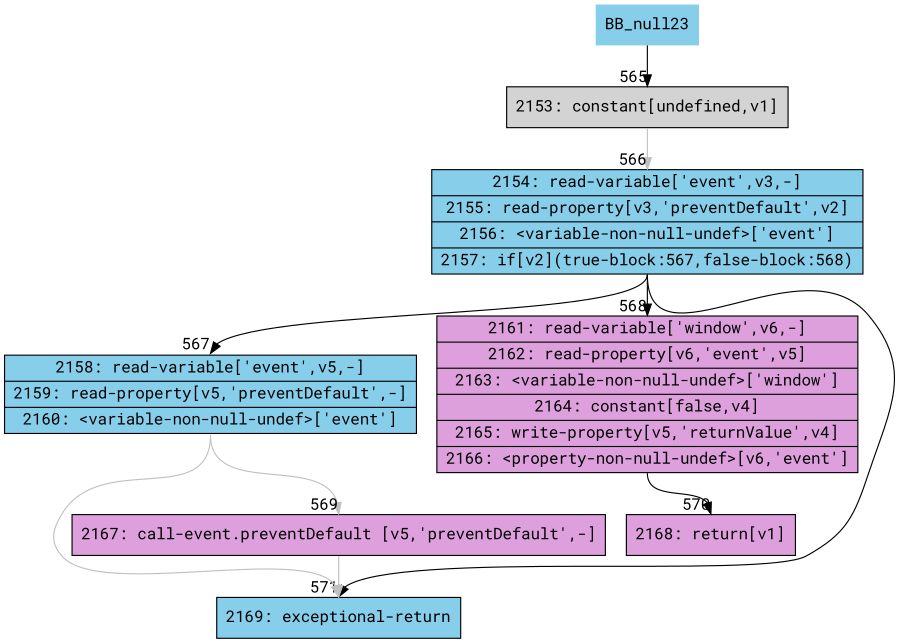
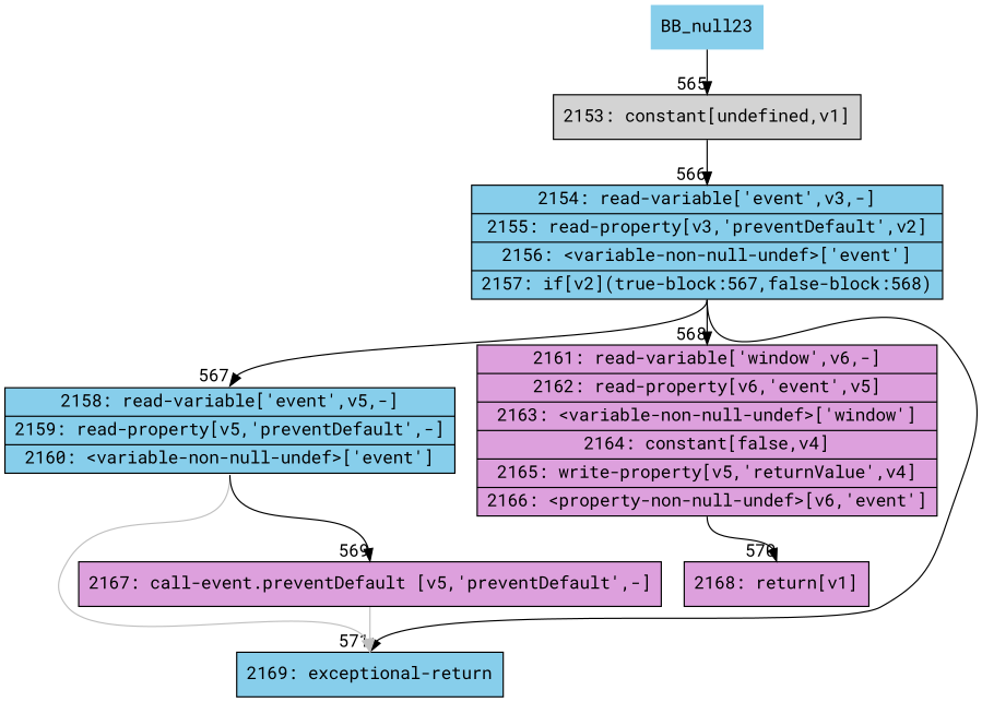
  digraph {
    fontname="Roboto Mono"
    rankdir=TD
    node [fillcolor=skyblue fontname="Roboto Mono" shape=record style=filled]
    edge [fontname="Roboto Mono" headport=n tailport=s]
    n1 [label=BB_null23 shape=none]
    n2 [fillcolor=lightgrey label="{2153: constant[undefined,v1]}"]
    n3 [label="{2154: read-variable['event',v3,-]|2155: read-property[v3,'preventDefault',v2]|2156: \<variable-non-null-undef\>['event']|2157: if[v2](true-block:567,false-block:568)}"]
    n4 [label="{2158: read-variable['event',v5,-]|2159: read-property[v5,'preventDefault',-]|2160: \<variable-non-null-undef\>['event']}"]
    n5 [fillcolor=plum label="{2161: read-variable['window',v6,-]|2162: read-property[v6,'event',v5]|2163: \<variable-non-null-undef\>['window']|2164: constant[false,v4]|2165: write-property[v5,'returnValue',v4]|2166: \<property-non-null-undef\>[v6,'event']}"]
    n6 [label="{2169: exceptional-return}"]
    n7 [fillcolor=plum label="{2167: call-event.preventDefault [v5,'preventDefault',-]}"]
    n8 [fillcolor=plum label="{2168: return[v1]}"]
    n1 -> n2 [headlabel="    565"]
-   n2 -> n3 [headlabel="      566" color=gray]
+   n2 -> n3 [headlabel="      566"]
    n3 -> n4 [headlabel="      567"]
    n3 -> n5 [headlabel="      568"]
    n3 -> n6 [color=black headlabel="      571"]
    n4 -> n6 [color=gray]
-   n4 -> n7 [headlabel="      569" color=gray]
+   n4 -> n7 [headlabel="      569"]
    n5 -> n8 [headlabel="      570"]
    n7 -> n6 [color=gray]
  }
